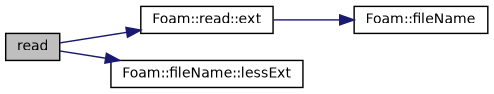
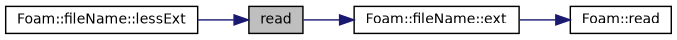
  digraph {
    rankdir=LR
    node [color=black fontname=Helvetica fontsize=10 shape=record]
    edge [color=midnightblue fontname=Helvetica fontsize=10 labelfontname=Helvetica labelfontsize=10 style=solid]
    n1 [fillcolor=grey75 fontcolor=black height=0.2 label=read style=filled width=0.4]
-   n2 [height=0.2 label="Foam::read::ext" width=0.4]
+   n2 [height=0.2 label="Foam::fileName::ext" width=0.4]
    n3 [height=0.2 label="Foam::fileName::lessExt" width=0.4]
-   n4 [height=0.2 label="Foam::fileName" width=0.4]
+   n4 [height=0.2 label="Foam::read" width=0.4]
    n1 -> n2
-   n1 -> n3
+   n3 -> n1
    n2 -> n4
  }
